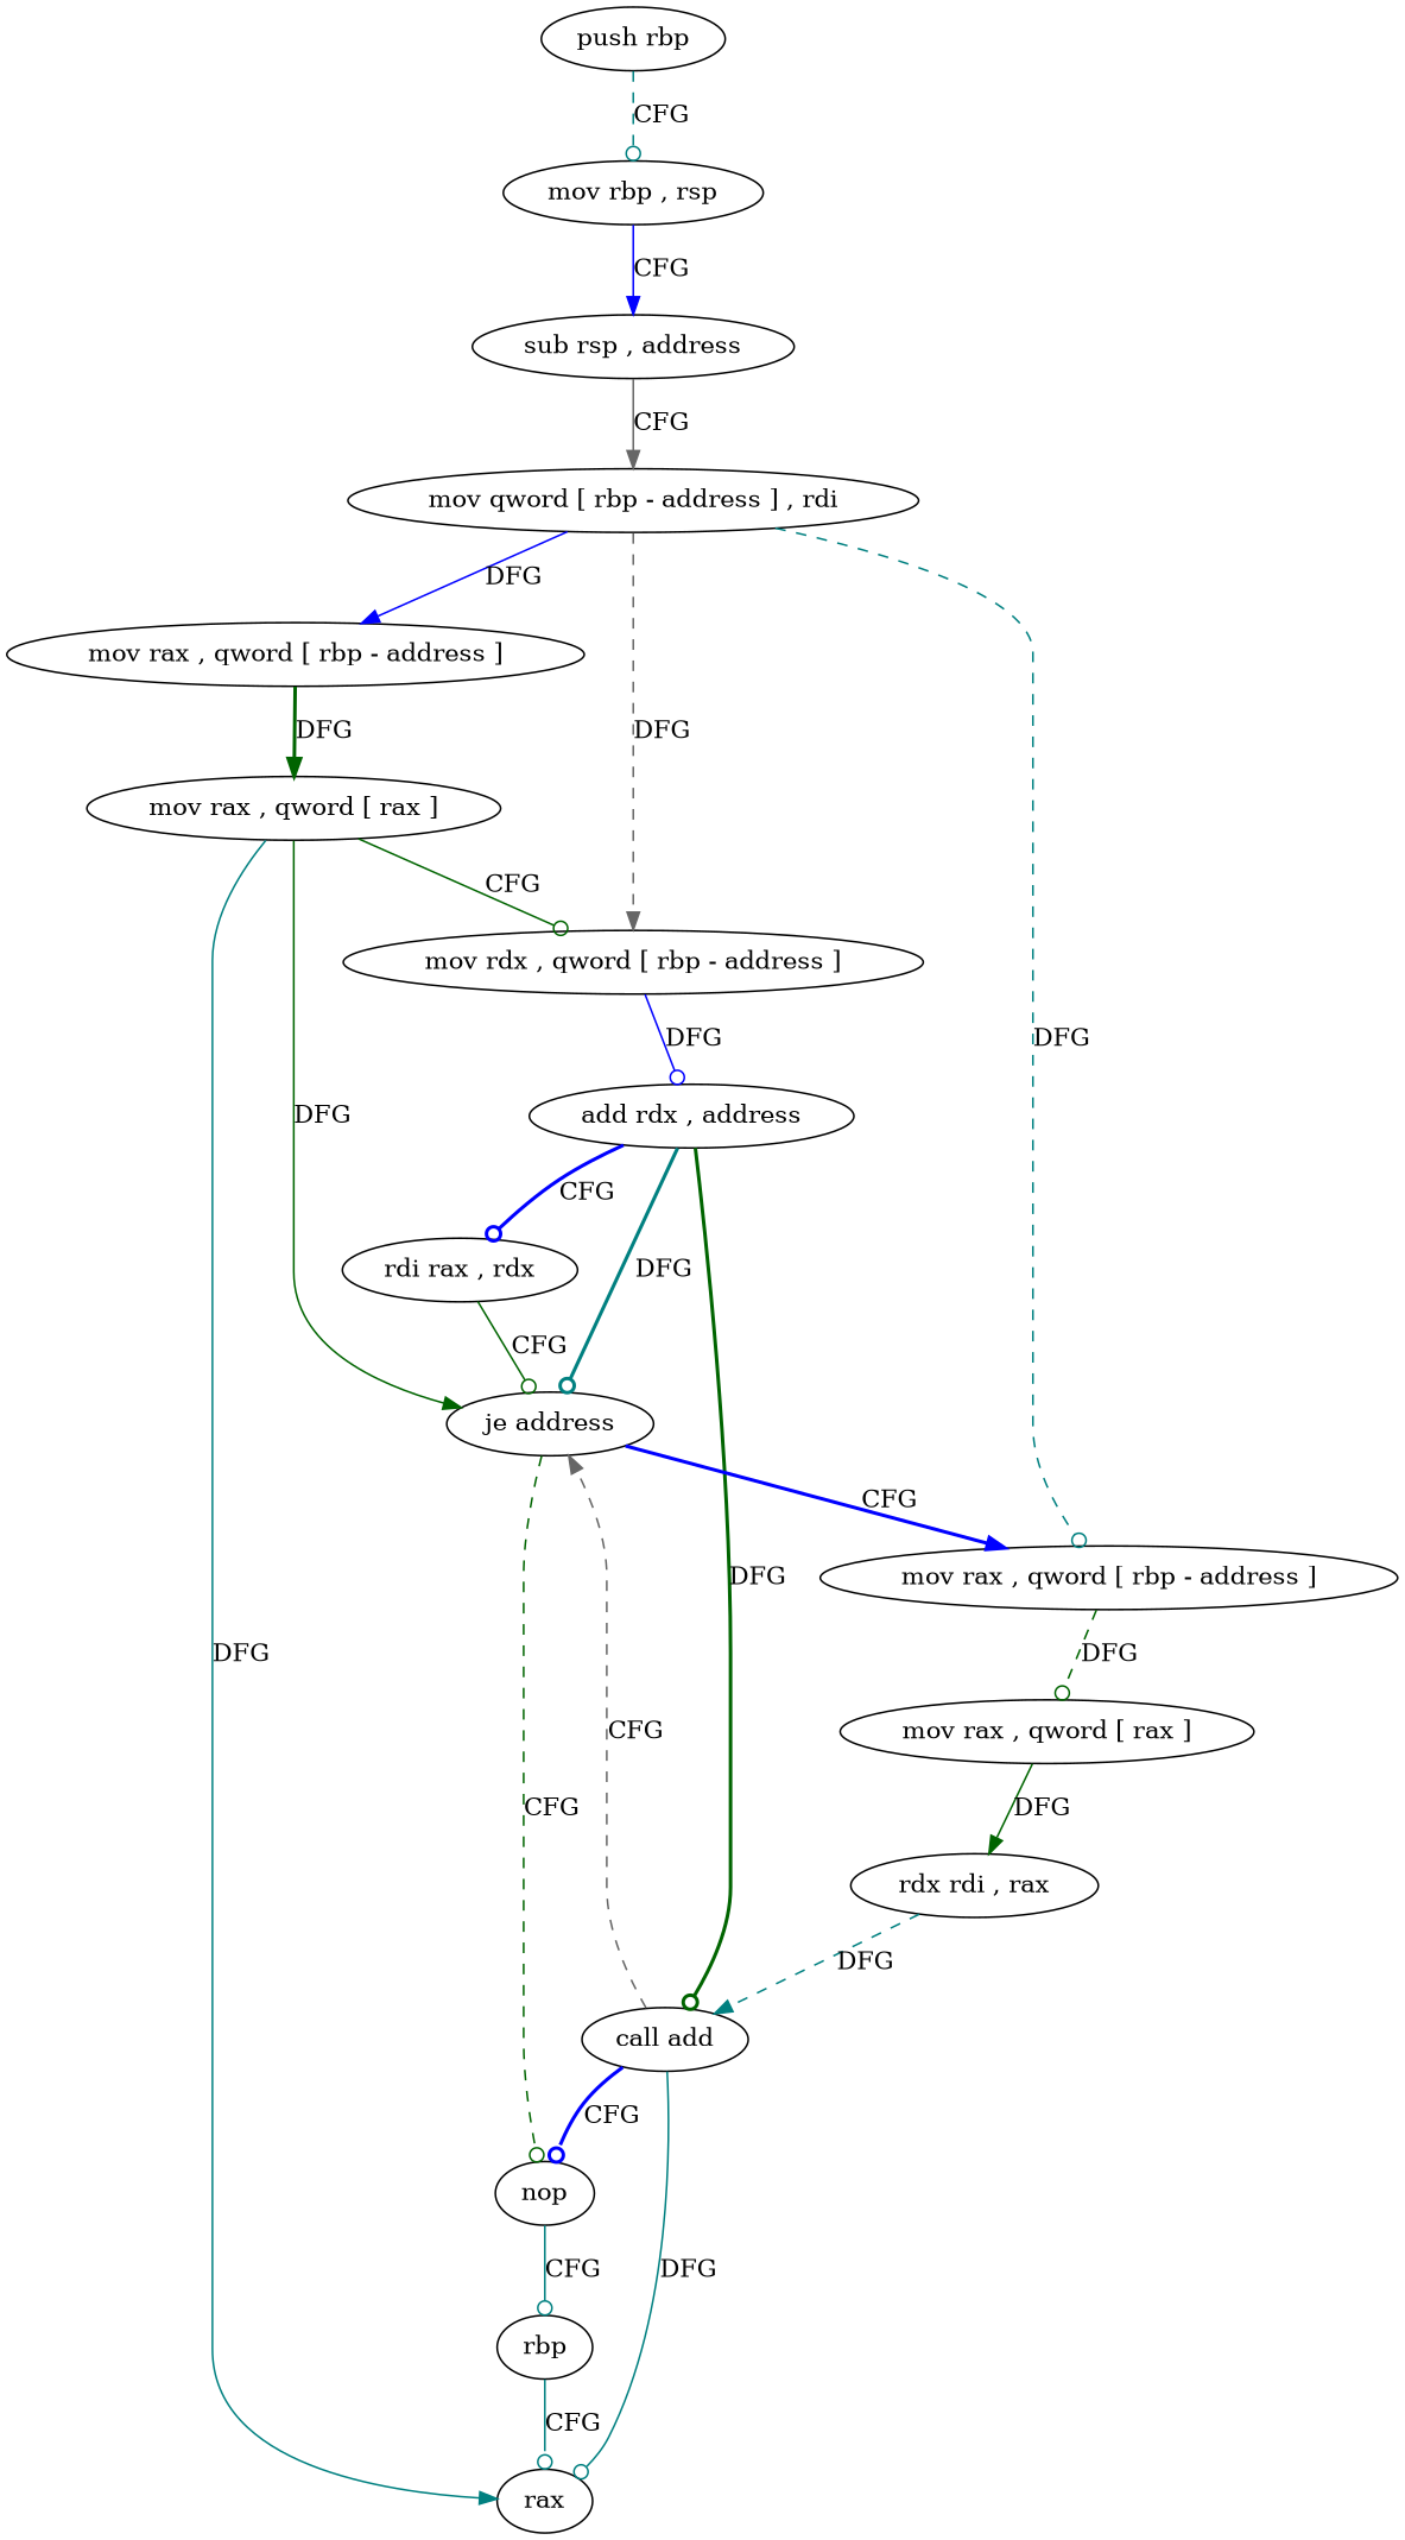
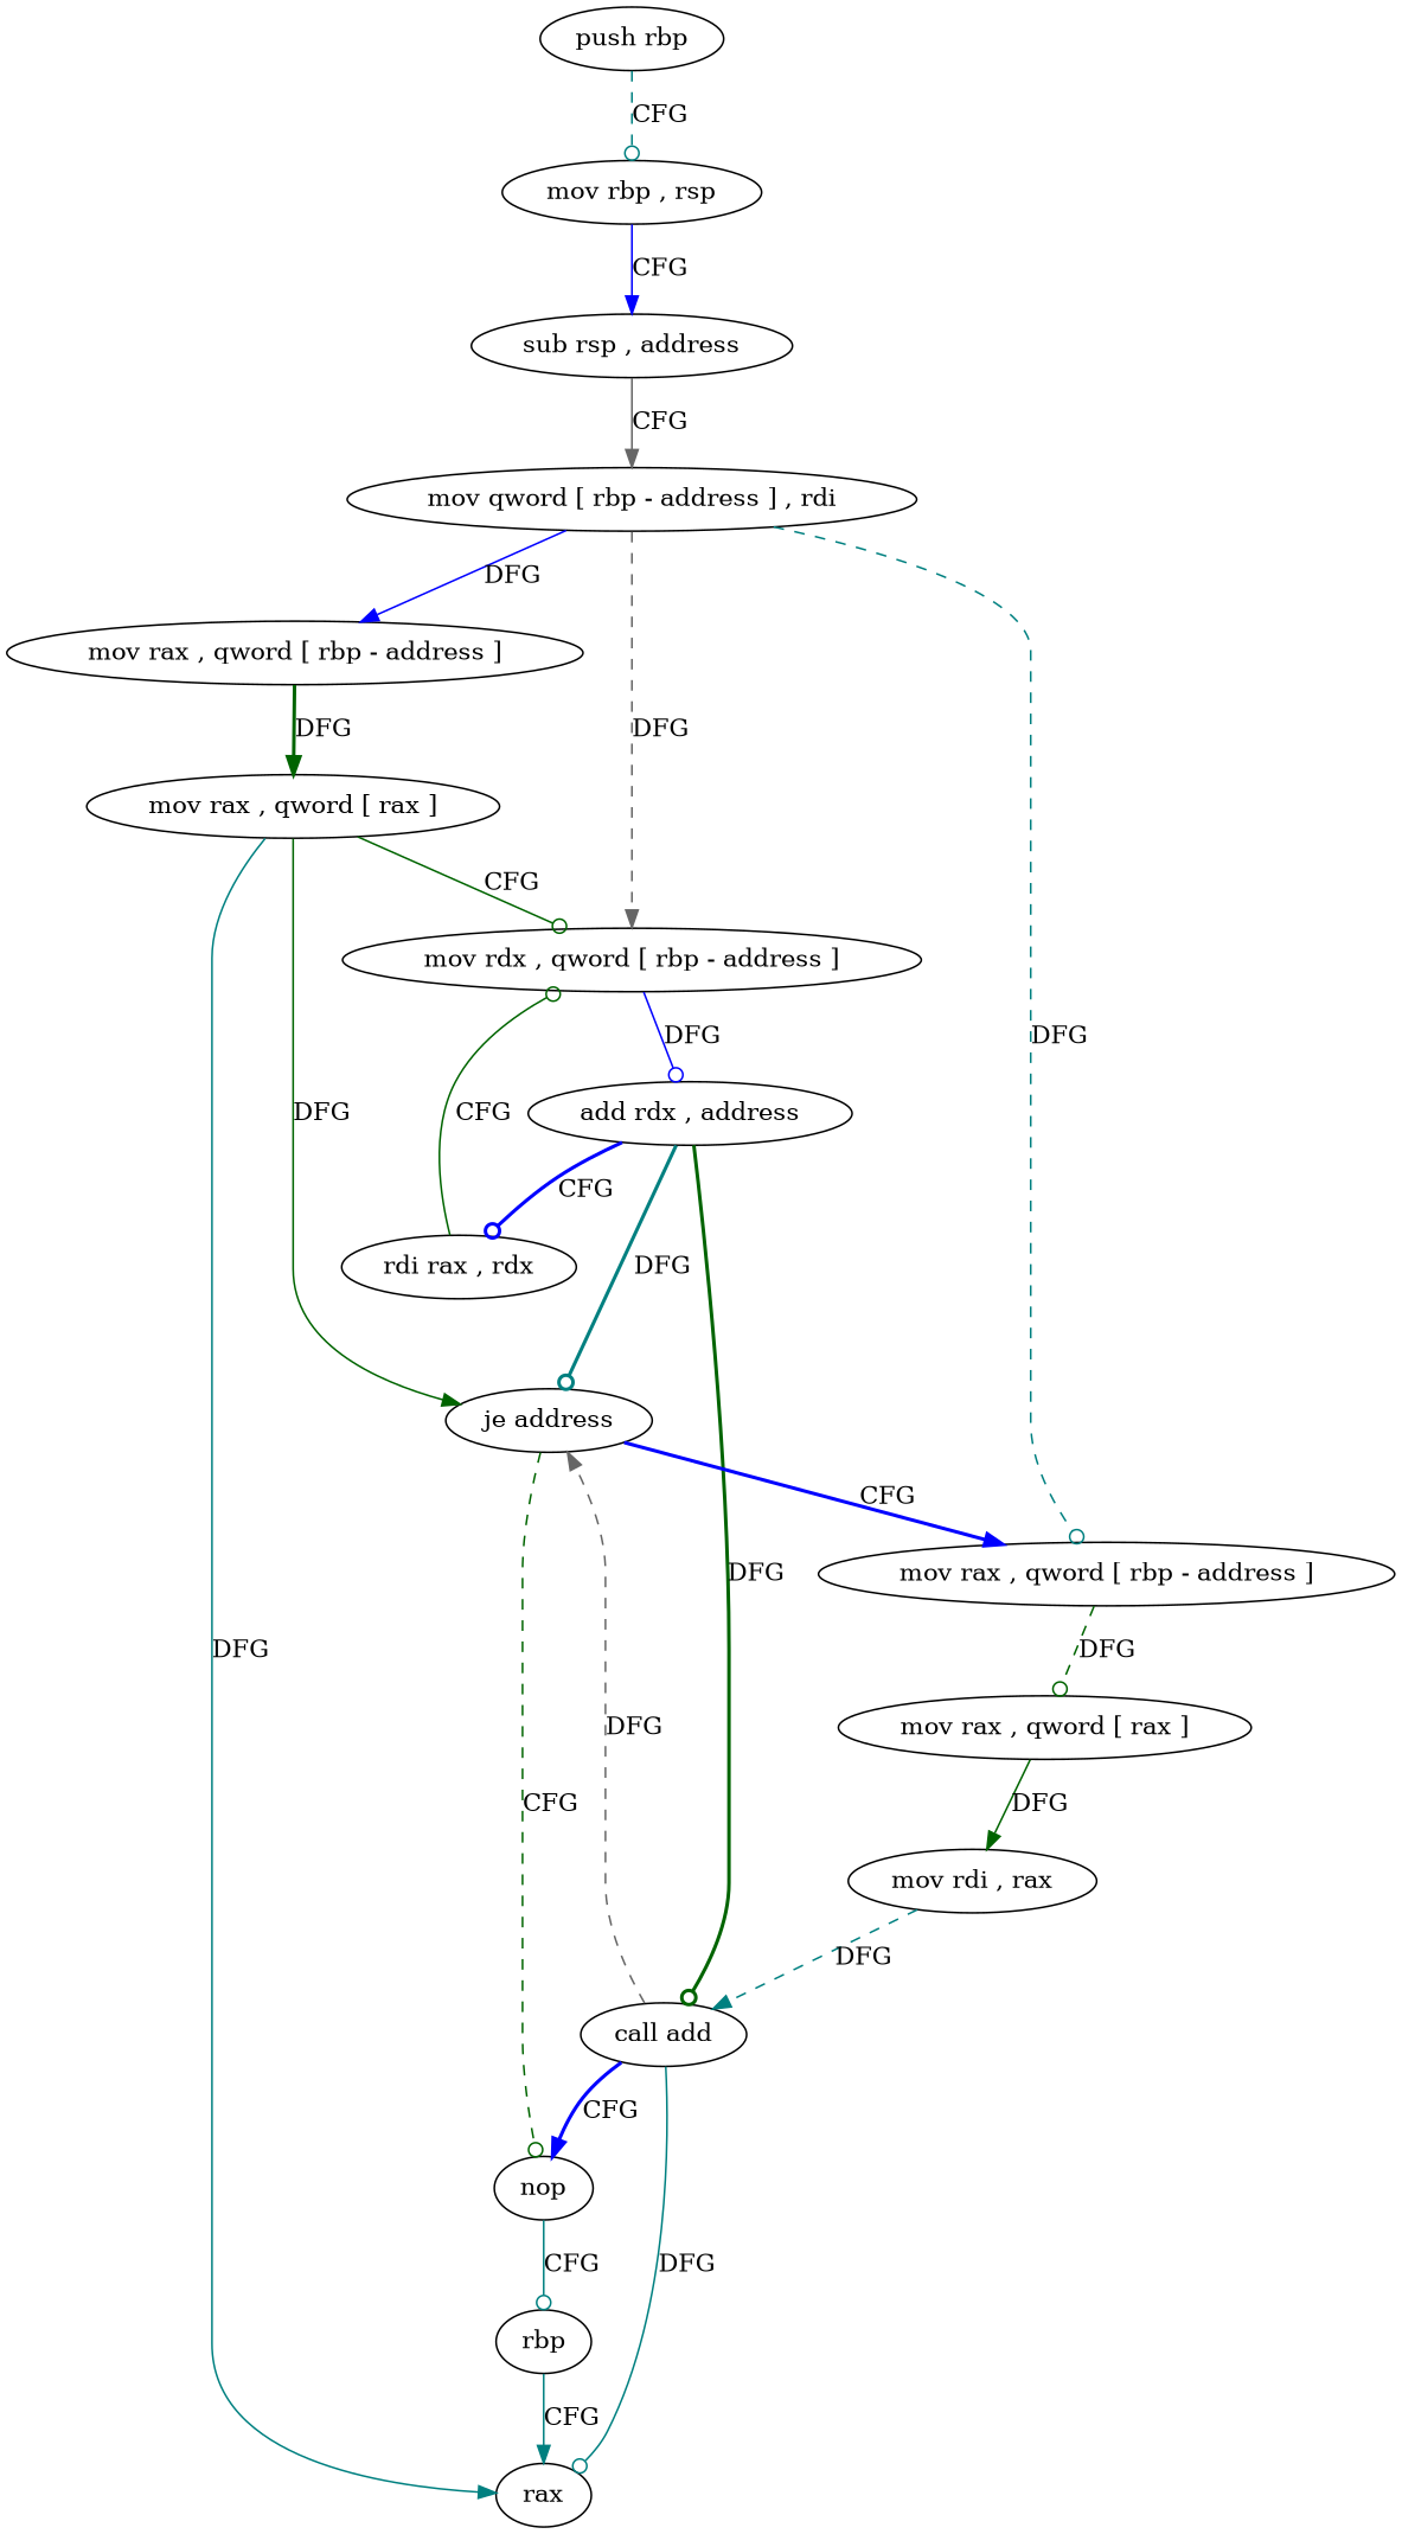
  digraph {
    edge [arrowhead=normal color=teal style=solid]
    n1 [label="push rbp"]
    n2 [label="mov rbp , rsp"]
    n3 [label="sub rsp , address"]
    n4 [label="mov qword [ rbp - address ] , rdi"]
    n5 [label="mov rax , qword [ rbp - address ]"]
    n6 [label="mov rdx , qword [ rbp - address ]"]
    n7 [label="mov rax , qword [ rbp - address ]"]
    n8 [label="mov rax , qword [ rax ]"]
    n9 [label="add rdx , address"]
    n10 [label="mov rax , qword [ rax ]"]
    n11 [label="je address"]
    n12 [label=rax]
    n13 [label=nop]
    n14 [label="rdi rax , rdx"]
    n15 [label="call add"]
    n16 [label=rbp]
-   n17 [label="rdx rdi , rax"]
+   n17 [label="mov rdi , rax"]
    n1 -> n2 [arrowhead=odot label=CFG style=dashed]
    n2 -> n3 [color=blue label=CFG]
    n3 -> n4 [color=gray40 label=CFG]
    n4 -> n5 [color=blue label=DFG]
    n4 -> n6 [color=gray40 label=DFG style=dashed]
    n4 -> n7 [arrowhead=odot label=DFG style=dashed]
    n5 -> n8 [color=darkgreen label=DFG style=bold]
    n6 -> n9 [arrowhead=odot color=blue label=DFG]
    n7 -> n10 [arrowhead=odot color=darkgreen label=DFG style=dashed]
    n8 -> n6 [arrowhead=odot color=darkgreen label=CFG]
    n8 -> n11 [color=darkgreen label=DFG]
    n8 -> n12 [label=DFG]
    n9 -> n11 [arrowhead=odot label=DFG style=bold]
    n9 -> n14 [arrowhead=odot color=blue label=CFG style=bold]
    n9 -> n15 [arrowhead=odot color=darkgreen label=DFG style=bold]
    n10 -> n17 [color=darkgreen label=DFG]
    n11 -> n7 [color=blue label=CFG style=bold]
    n11 -> n13 [arrowhead=odot color=darkgreen label=CFG style=dashed]
    n13 -> n16 [arrowhead=odot label=CFG]
-   n14 -> n11 [arrowhead=odot color=darkgreen label=CFG]
-   n15 -> n11 [color=gray40 label=CFG style=dashed]
+   n14 -> n6 [arrowhead=odot color=darkgreen label=CFG]
+   n15 -> n11 [color=gray40 label=DFG style=dashed]
    n15 -> n12 [arrowhead=odot label=DFG]
-   n15 -> n13 [arrowhead=odot color=blue label=CFG style=bold]
-   n16 -> n12 [arrowhead=odot label=CFG]
+   n15 -> n13 [color=blue label=CFG style=bold]
+   n16 -> n12 [label=CFG]
    n17 -> n15 [label=DFG style=dashed]
  }
